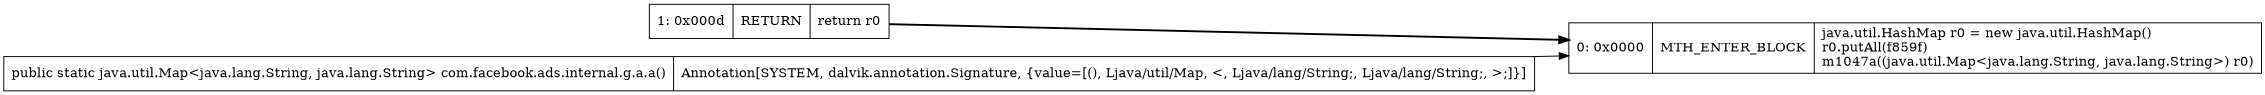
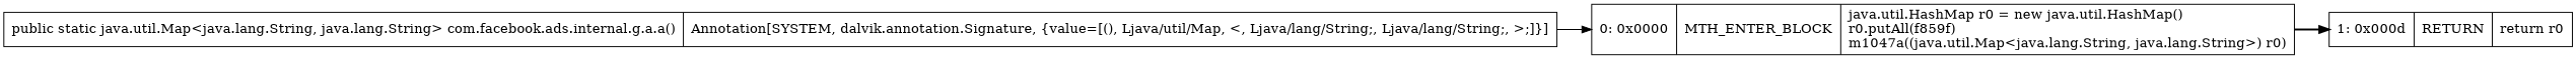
  digraph {
    rankdir=LR
    node [shape=record]
    n1 [label="{0\:\ 0x0000|MTH_ENTER_BLOCK\l|java.util.HashMap r0 = new java.util.HashMap()\lr0.putAll(f859f)\lm1047a((java.util.Map\<java.lang.String, java.lang.String\>) r0)\l}"]
    n2 [label="{1\:\ 0x000d|RETURN\l|return r0\l}"]
    n3 [label="{public static java.util.Map\<java.lang.String, java.lang.String\> com.facebook.ads.internal.g.a.a()  | Annotation[SYSTEM, dalvik.annotation.Signature, \{value=[(), Ljava\/util\/Map, \<, Ljava\/lang\/String;, Ljava\/lang\/String;, \>;]\}]\l}"]
-   n2 -> n1 [style=bold]
+   n1 -> n2 [style=bold]
    n3 -> n1 [style=solid]
  }
